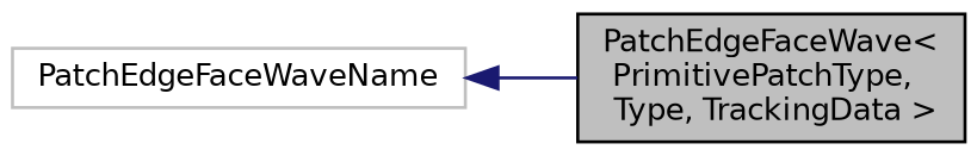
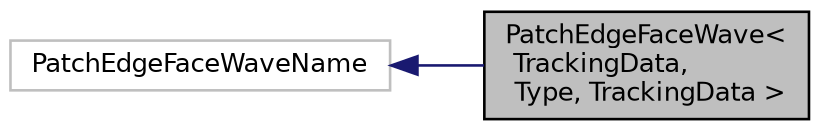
  digraph {
    rankdir=LR
    node [fontname=Helvetica fontsize=10 shape=record]
-   n1 [color=black fillcolor=grey75 fontcolor=black height=0.2 label="PatchEdgeFaceWave\<\l PrimitivePatchType,\l Type, TrackingData \>" style=filled width=0.4]
+   n1 [color=black fillcolor=grey75 fontcolor=black height=0.2 label="PatchEdgeFaceWave\<\l TrackingData,\l Type, TrackingData \>" style=filled width=0.4]
    n2 [color=grey75 height=0.2 label=PatchEdgeFaceWaveName width=0.4]
    n2 -> n1 [color=midnightblue dir=back fontname=Helvetica fontsize=10 labelfontname=Helvetica labelfontsize=10 style=solid]
  }
